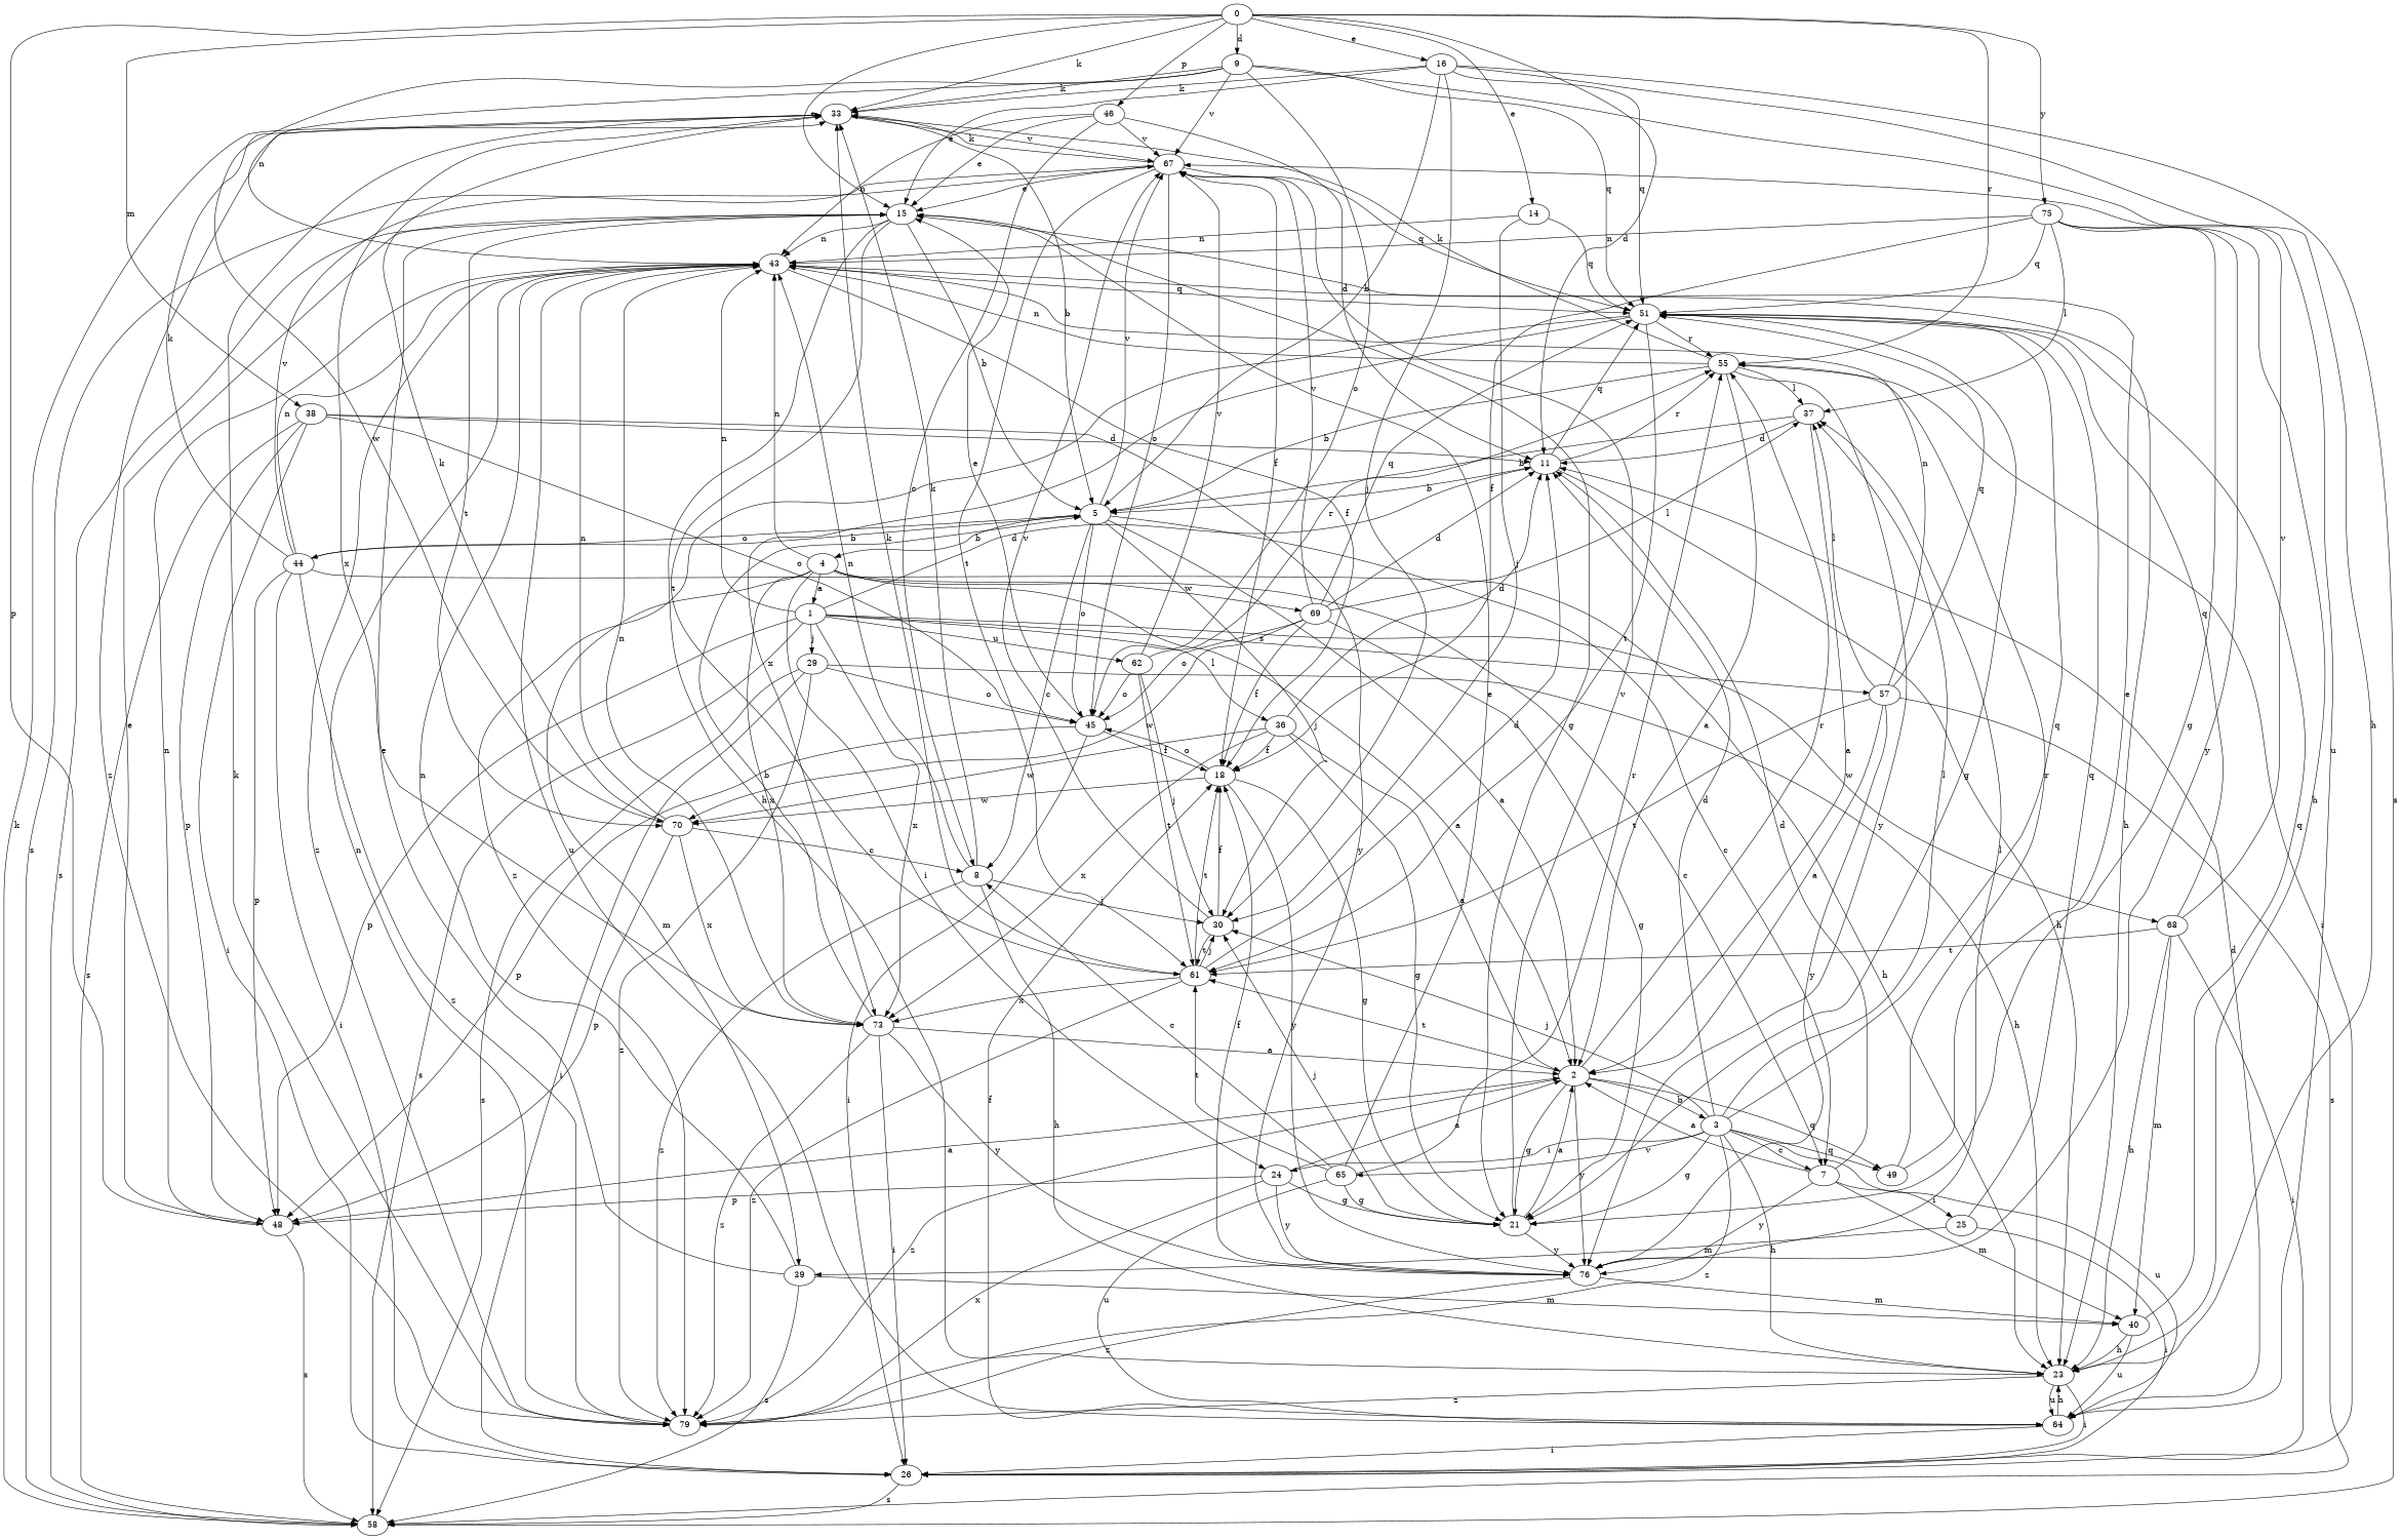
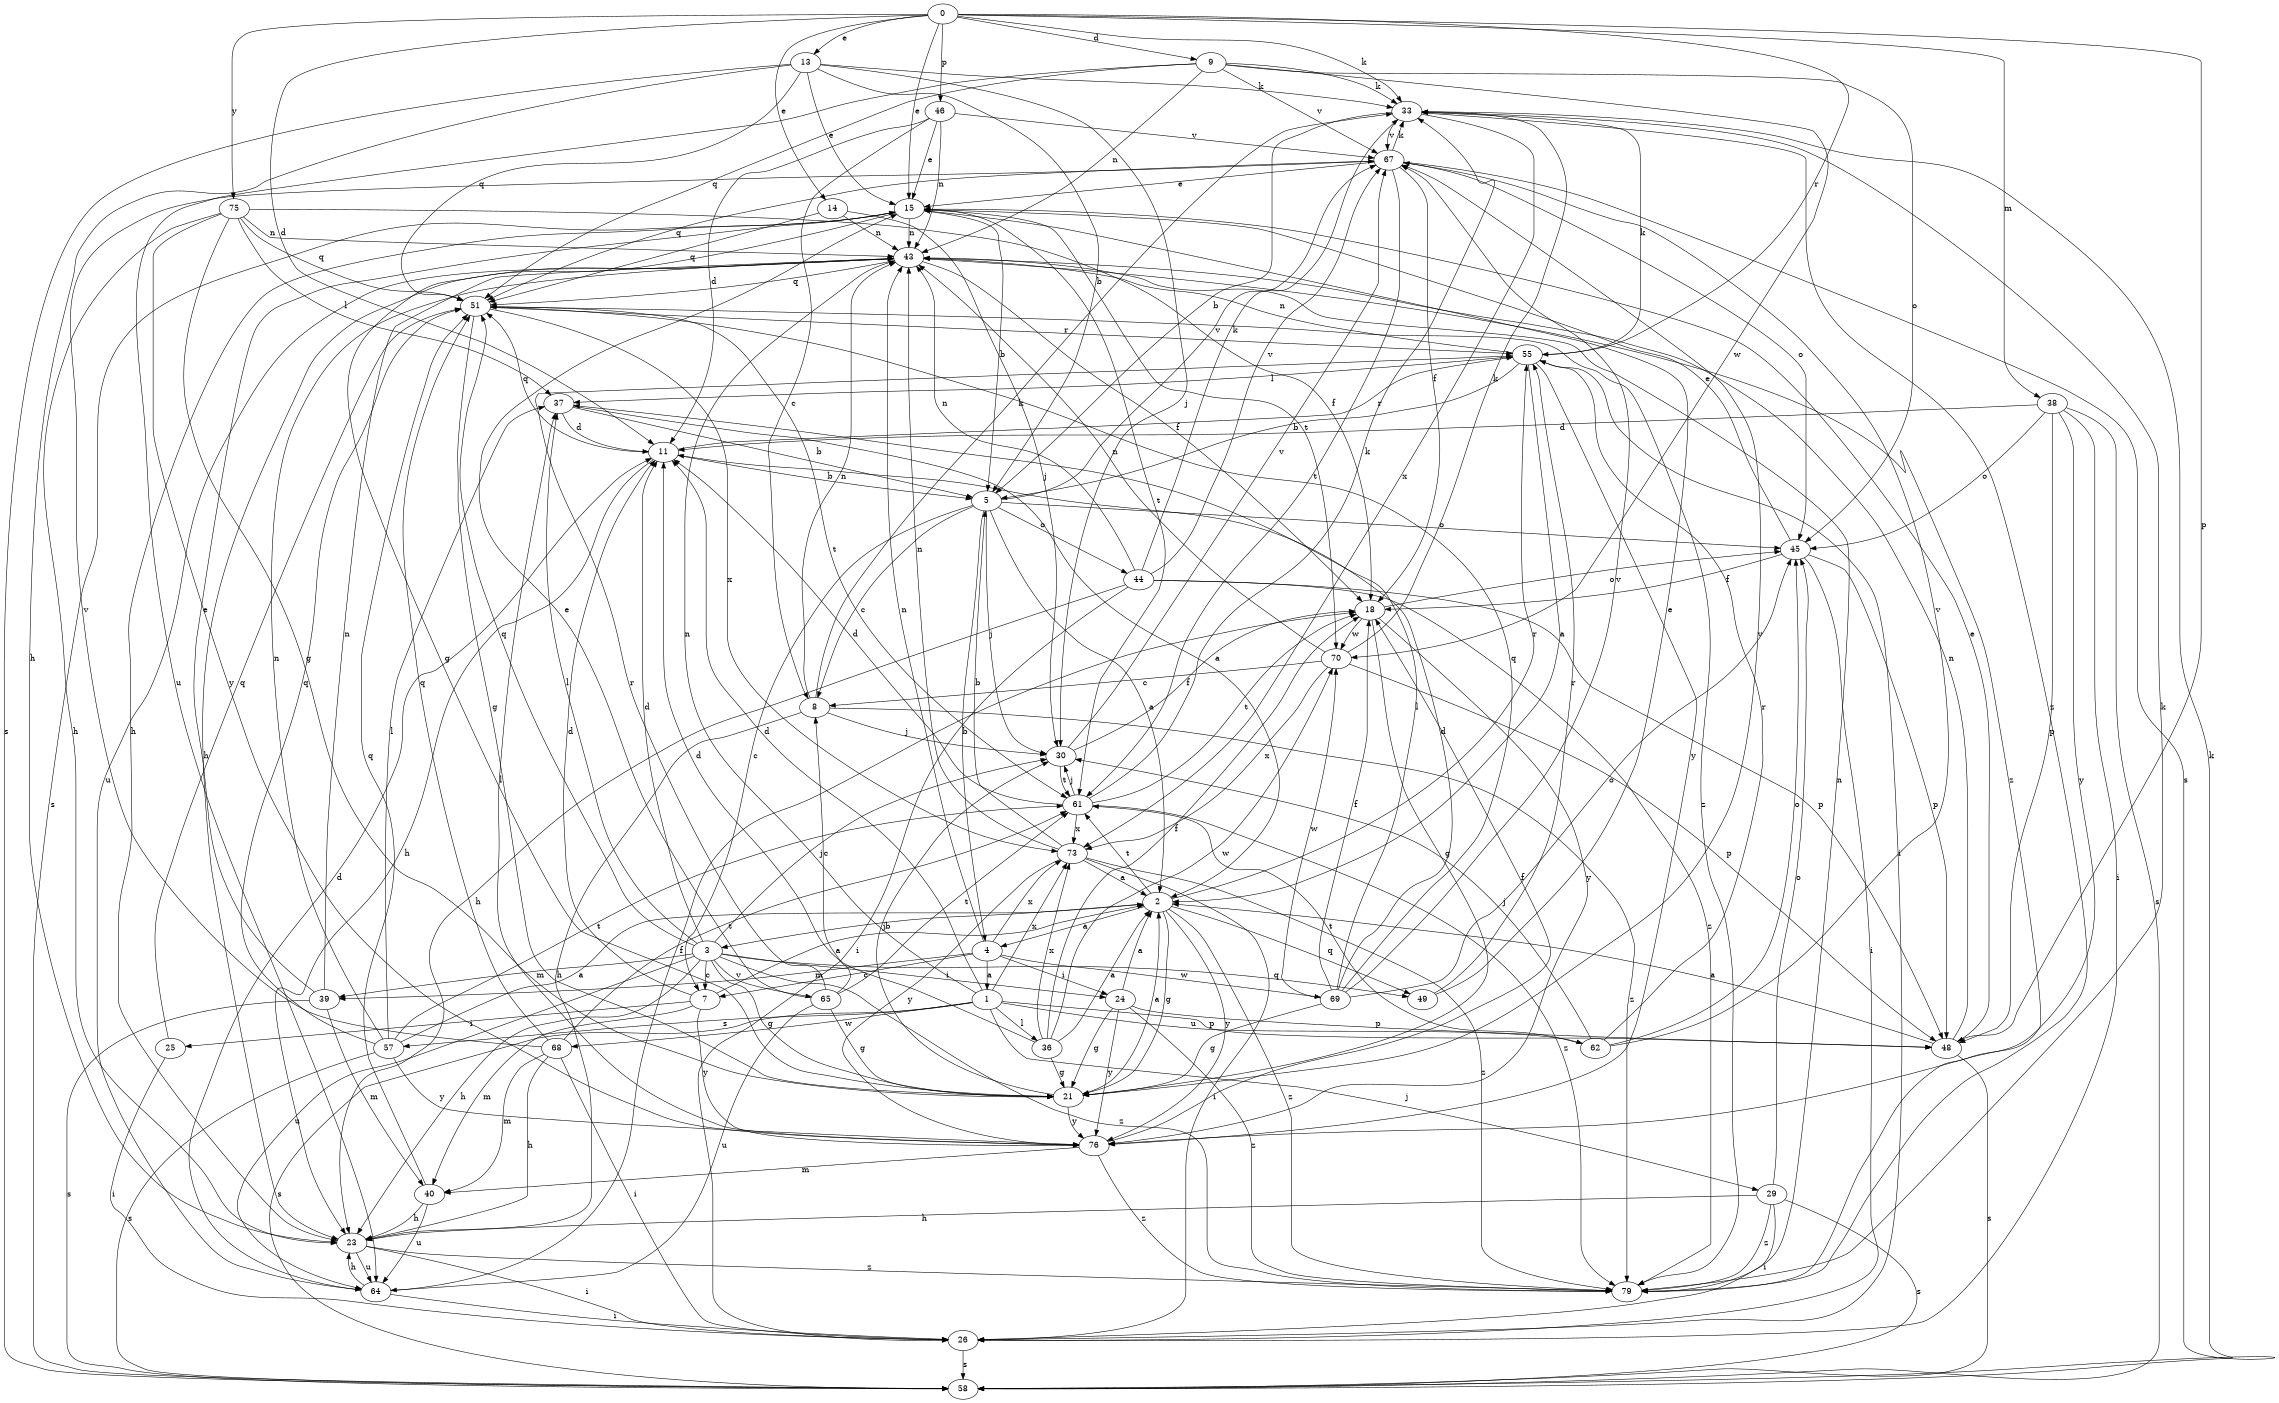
  strict digraph {
    0
    9
    11
-   13 [label=16]
+   13
    14
    15
    33
    38
    46
    48
    55
    75
    43
    51
    64
    45
    67
    70
    23
    5
    58
    30
    21
    61
    73
    79
    76
    26
    8
    2
    37
    18
    1
    29
    36
    57
    62
    68
    40
    3
    49
    7
    24
    39
    65
    25
    4
    69
    44
    0 -> 9 [label=d]
    0 -> 11 [label=d]
    0 -> 13 [label=e]
    0 -> 14 [label=e]
    0 -> 15 [label=e]
    0 -> 33 [label=k]
    0 -> 38 [label=m]
    0 -> 46 [label=p]
    0 -> 48 [label=p]
    0 -> 55 [label=r]
    0 -> 75 [label=y]
    9 -> 33 [label=k]
    9 -> 43 [label=n]
    9 -> 51 [label=q]
    9 -> 64 [label=u]
    9 -> 45 [label=o]
    9 -> 67 [label=v]
    9 -> 70 [label=w]
    11 -> 55 [label=r]
    11 -> 51 [label=q]
    11 -> 23 [label=h]
    11 -> 5 [label=b]
    13 -> 15 [label=e]
    13 -> 33 [label=k]
    13 -> 51 [label=q]
    13 -> 23 [label=h]
    13 -> 5 [label=b]
    13 -> 58 [label=s]
    13 -> 30 [label=j]
    14 -> 43 [label=n]
    14 -> 51 [label=q]
    14 -> 30 [label=j]
    15 -> 43 [label=n]
    15 -> 70 [label=t]
    15 -> 23 [label=h]
    15 -> 5 [label=b]
    15 -> 58 [label=s]
    15 -> 21 [label=g]
    15 -> 61 [label=t]
    33 -> 67 [label=v]
    33 -> 5 [label=b]
    33 -> 73 [label=x]
    33 -> 79 [label=z]
    38 -> 11 [label=d]
    38 -> 48 [label=p]
    38 -> 45 [label=o]
    38 -> 58 [label=s]
    38 -> 76 [label=y]
    38 -> 26 [label=i]
    46 -> 11 [label=d]
    46 -> 15 [label=e]
    46 -> 43 [label=n]
    46 -> 67 [label=v]
    46 -> 8 [label=c]
    48 -> 15 [label=e]
    48 -> 43 [label=n]
    48 -> 58 [label=s]
    48 -> 2 [label=a]
    55 -> 33 [label=k]
    55 -> 43 [label=n]
    55 -> 5 [label=b]
    55 -> 76 [label=y]
    55 -> 26 [label=i]
    55 -> 2 [label=a]
    55 -> 37 [label=l]
    75 -> 43 [label=n]
    75 -> 51 [label=q]
    75 -> 23 [label=h]
    75 -> 21 [label=g]
    75 -> 76 [label=y]
    75 -> 37 [label=l]
    75 -> 18 [label=f]
    43 -> 51 [label=q]
    43 -> 64 [label=u]
    43 -> 23 [label=h]
    43 -> 79 [label=z]
    43 -> 18 [label=f]
    51 -> 55 [label=r]
    51 -> 21 [label=g]
    51 -> 61 [label=t]
    51 -> 73 [label=x]
    51 -> 79 [label=z]
    64 -> 11 [label=d]
    64 -> 23 [label=h]
    64 -> 26 [label=i]
    64 -> 18 [label=f]
    45 -> 15 [label=e]
    45 -> 48 [label=p]
    45 -> 26 [label=i]
    45 -> 18 [label=f]
    67 -> 15 [label=e]
    67 -> 33 [label=k]
    67 -> 51 [label=q]
    67 -> 45 [label=o]
    67 -> 58 [label=s]
    67 -> 61 [label=t]
    67 -> 18 [label=f]
    70 -> 33 [label=k]
    70 -> 48 [label=p]
    70 -> 43 [label=n]
    70 -> 73 [label=x]
    70 -> 8 [label=c]
    23 -> 64 [label=u]
    23 -> 79 [label=z]
    23 -> 26 [label=i]
    5 -> 45 [label=o]
    5 -> 67 [label=v]
    5 -> 30 [label=j]
    5 -> 8 [label=c]
    5 -> 2 [label=a]
    5 -> 7 [label=c]
    5 -> 4 [label=b]
    5 -> 44 [label=o]
    58 -> 33 [label=k]
    30 -> 67 [label=v]
    30 -> 61 [label=t]
    30 -> 18 [label=f]
    21 -> 67 [label=v]
    21 -> 30 [label=j]
    21 -> 76 [label=y]
    21 -> 2 [label=a]
    61 -> 11 [label=d]
    61 -> 33 [label=k]
    61 -> 30 [label=j]
    61 -> 73 [label=x]
    61 -> 79 [label=z]
    61 -> 18 [label=t]
    73 -> 43 [label=n]
    73 -> 5 [label=b]
    73 -> 79 [label=z]
    73 -> 76 [label=y]
    73 -> 26 [label=i]
    73 -> 2 [label=a]
    79 -> 33 [label=k]
    79 -> 43 [label=n]
    76 -> 79 [label=z]
    76 -> 37 [label=l]
    76 -> 18 [label=f]
    76 -> 40 [label=m]
    26 -> 58 [label=s]
    8 -> 33 [label=k]
    8 -> 43 [label=n]
    8 -> 23 [label=h]
    8 -> 30 [label=j]
    8 -> 79 [label=z]
    2 -> 55 [label=r]
    2 -> 21 [label=g]
    2 -> 61 [label=t]
    2 -> 79 [label=z]
    2 -> 76 [label=y]
    2 -> 3 [label=b]
    2 -> 49 [label=q]
    37 -> 11 [label=d]
    37 -> 5 [label=b]
    37 -> 2 [label=a]
    18 -> 45 [label=o]
    18 -> 70 [label=w]
    18 -> 21 [label=g]
    18 -> 76 [label=y]
    1 -> 11 [label=d]
    1 -> 48 [label=p]
    1 -> 43 [label=n]
    1 -> 58 [label=s]
    1 -> 73 [label=x]
    1 -> 29 [label=j]
    1 -> 36 [label=l]
    1 -> 57 [label=s]
    1 -> 62 [label=u]
    1 -> 68 [label=w]
    29 -> 45 [label=o]
    29 -> 23 [label=h]
    29 -> 58 [label=s]
    29 -> 79 [label=z]
    29 -> 26 [label=i]
    36 -> 11 [label=d]
    36 -> 70 [label=w]
    36 -> 21 [label=g]
    36 -> 73 [label=x]
    36 -> 2 [label=a]
    36 -> 18 [label=f]
    57 -> 43 [label=n]
    57 -> 51 [label=q]
    57 -> 58 [label=s]
    57 -> 61 [label=t]
    57 -> 76 [label=y]
    57 -> 2 [label=a]
    57 -> 37 [label=l]
    62 -> 55 [label=r]
    62 -> 45 [label=o]
    62 -> 67 [label=v]
    62 -> 30 [label=j]
    62 -> 61 [label=t]
    68 -> 51 [label=q]
    68 -> 67 [label=v]
    68 -> 23 [label=h]
    68 -> 61 [label=t]
    68 -> 26 [label=i]
    68 -> 40 [label=m]
    40 -> 51 [label=q]
    40 -> 64 [label=u]
    40 -> 23 [label=h]
    3 -> 11 [label=d]
    3 -> 51 [label=q]
    3 -> 64 [label=u]
    3 -> 23 [label=h]
    3 -> 30 [label=j]
    3 -> 21 [label=g]
    3 -> 79 [label=z]
    3 -> 37 [label=l]
    3 -> 49 [label=q]
    3 -> 7 [label=c]
    3 -> 24 [label=i]
-   25 -> 39 [label=m]
+   3 -> 39 [label=m]
    3 -> 65 [label=v]
    49 -> 15 [label=e]
    49 -> 55 [label=r]
    7 -> 11 [label=d]
    7 -> 76 [label=y]
    7 -> 2 [label=a]
    7 -> 40 [label=m]
    7 -> 25 [label=i]
    24 -> 48 [label=p]
    24 -> 21 [label=g]
-   24 -> 79 [label=x]
+   24 -> 79 [label=z]
    24 -> 76 [label=y]
    24 -> 2 [label=a]
    39 -> 15 [label=e]
    39 -> 43 [label=n]
    39 -> 58 [label=s]
    39 -> 40 [label=m]
    65 -> 15 [label=e]
    65 -> 55 [label=r]
    65 -> 64 [label=u]
    65 -> 21 [label=g]
    65 -> 61 [label=t]
    65 -> 8 [label=c]
    25 -> 51 [label=q]
    25 -> 26 [label=i]
    4 -> 43 [label=n]
    4 -> 73 [label=x]
-   4 -> 2 [label=a]
+   2 -> 4 [label=a]
    4 -> 1 [label=a]
    4 -> 7 [label=c]
    4 -> 24 [label=i]
    4 -> 39 [label=m]
    4 -> 69 [label=w]
    69 -> 11 [label=d]
    69 -> 51 [label=q]
    69 -> 45 [label=o]
    69 -> 67 [label=v]
    69 -> 70 [label=w]
    69 -> 21 [label=g]
    69 -> 37 [label=l]
    69 -> 18 [label=f]
    44 -> 33 [label=k]
    44 -> 48 [label=p]
    44 -> 43 [label=n]
    44 -> 67 [label=v]
    44 -> 23 [label=h]
-   44 -> 5 [label=b]
    44 -> 79 [label=z]
    44 -> 26 [label=i]
  }
